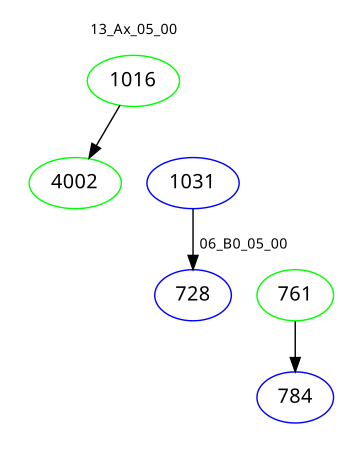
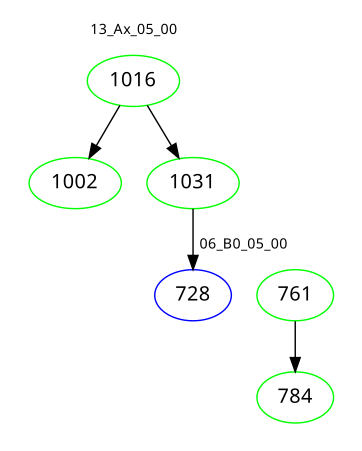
  digraph {
    fontname="Noto Sans"
    node [color=green fontname="Noto Sans"]
    edge [color=black fontname="Noto Sans"]
    n1 [label=1016]
-   n2 [label=4002]
-   n3 [color=blue label=1031]
+   n2 [label=1002]
+   n3 [label=1031]
    n4 [label=761]
    n5 [color=blue label=728]
-   n6 [color=blue label=784]
+   n6 [label=784]
    subgraph cluster_1 {
      color=white
      fontsize=10
      label="13_Ax_05_00"
      n1
      n2
      n3
    }
    subgraph cluster_2 {
      color=white
      fontsize=10
      label="06_B0_05_00"
      n4
      n5
      n6
    }
    n1 -> n2
+   n1 -> n3
    n3 -> n5
    n4 -> n6
  }
